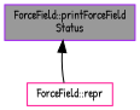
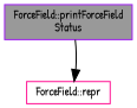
  digraph {
    rankdir=TB
    fontname="Patrick Hand"
    node [fontname="Patrick Hand" fontsize=10 shape=box style=filled]
    n1 [color=purple fillcolor=grey60 fontcolor=black height=0.2 label="ForceField::printForceField\lStatus" width=0.4]
    n2 [color=deeppink fillcolor=white height=0.2 label="ForceField::repr" width=0.4]
-   n1 -> n2 [color=black dir=back fontname="Patrick Hand" fontsize=10 labelfontname=Helvetica labelfontsize=10 style=solid]
+   n2 -> n1 [color=black dir=back fontname="Patrick Hand" fontsize=10 labelfontname=Helvetica labelfontsize=10 style=solid]
  }
